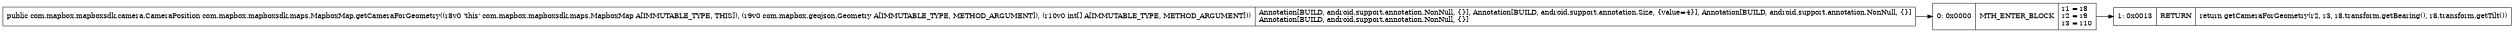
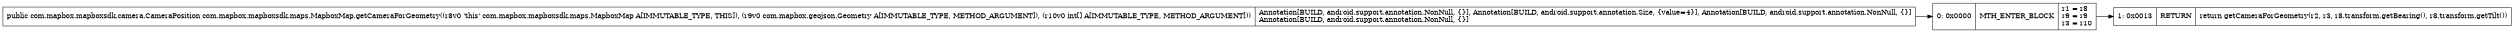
  digraph {
    rankdir=LR
    node [shape=record]
-   n1 [label="{0\:\ 0x0000|MTH_ENTER_BLOCK\l|r1 = r8\lr2 = r9\lr3 = r10\l}"]
+   n1 [label="{0\:\ 0x0000|MTH_ENTER_BLOCK\l|r1 = r8\lr9 = r9\lr3 = r10\l}"]
    n2 [label="{1\:\ 0x0013|RETURN\l|return getCameraForGeometry(r2, r3, r8.transform.getBearing(), r8.transform.getTilt())\l}"]
    n3 [label="{public com.mapbox.mapboxsdk.camera.CameraPosition com.mapbox.mapboxsdk.maps.MapboxMap.getCameraForGeometry((r8v0 'this' com.mapbox.mapboxsdk.maps.MapboxMap A[IMMUTABLE_TYPE, THIS]), (r9v0 com.mapbox.geojson.Geometry A[IMMUTABLE_TYPE, METHOD_ARGUMENT]), (r10v0 int[] A[IMMUTABLE_TYPE, METHOD_ARGUMENT]))  | Annotation[BUILD, android.support.annotation.NonNull, \{\}], Annotation[BUILD, android.support.annotation.Size, \{value=4\}], Annotation[BUILD, android.support.annotation.NonNull, \{\}]\lAnnotation[BUILD, android.support.annotation.NonNull, \{\}]\l}"]
    n1 -> n2
    n3 -> n1
  }
